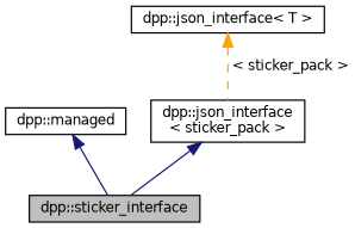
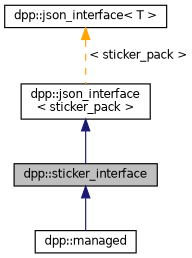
  digraph {
    node [color=black fontname=Helvetica fontsize=10 shape=record]
    edge [color=midnightblue dir=back fontname=Helvetica fontsize=10 labelfontname=Helvetica labelfontsize=10 style=solid]
    n1 [fillcolor=grey75 fontcolor=black height=0.2 label="dpp::sticker_interface" style=filled width=0.4]
    n2 [height=0.2 label="dpp::managed" width=0.4]
    n3 [height=0.2 label="dpp::json_interface\l\< sticker_pack \>" width=0.4]
    n4 [height=0.2 label="dpp::json_interface\< T \>" width=0.4]
-   n2 -> n1
+   n1 -> n2
    n3 -> n1
    n4 -> n3 [color=orange label=" \< sticker_pack \>" style=dashed]
  }
